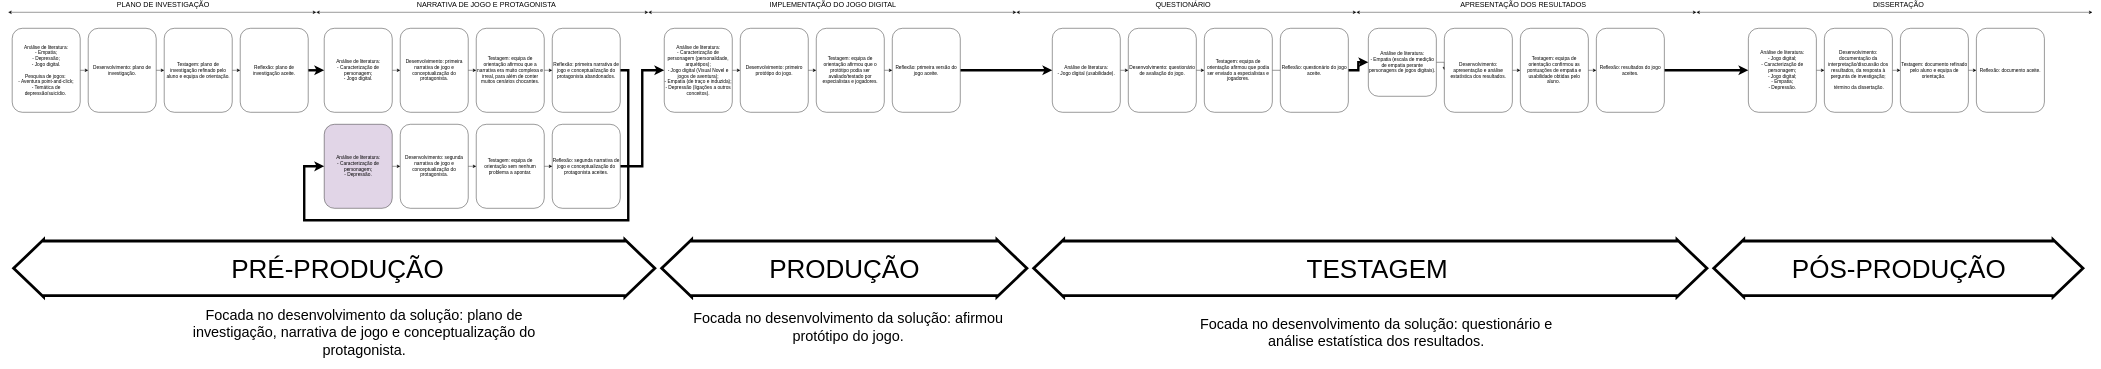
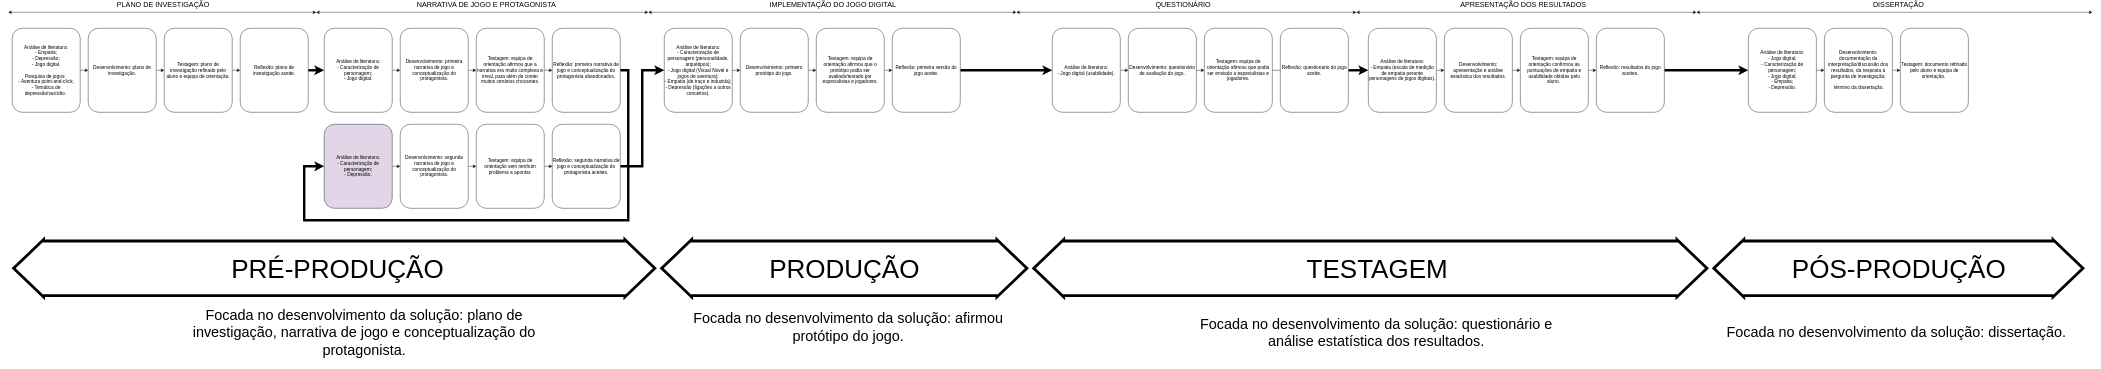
  <mxCell id="0" />
  <mxCell id="1" parent="0" />
  <mxCell id="2" value="" style="shape=flexArrow;endArrow=classic;startArrow=classic;html=1;rounded=0;strokeWidth=7;width=130.588;startSize=22.667;endSize=22.667;startWidth=0;endWidth=0;" edge="1" parent="1"><mxGeometry width="100" height="100" relative="1" as="geometry"><mxPoint x="30" y="660" as="sourcePoint" /><mxPoint x="1640" y="660" as="targetPoint" /></mxGeometry></mxCell>
  <mxCell id="3" value="&lt;font style=&quot;font-size: 65px;&quot;&gt;PRÉ-PRODUÇÃO&lt;/font&gt;" style="edgeLabel;html=1;align=center;verticalAlign=middle;resizable=0;points=[];" vertex="1" connectable="0" parent="2"><mxGeometry x="-0.123" y="-1" relative="1" as="geometry"><mxPoint x="106" y="-1" as="offset" /></mxGeometry></mxCell>
  <mxCell id="4" value="&lt;font style=&quot;font-size: 36px;&quot;&gt;Focada no desenvolvimento da solução: plano de investigação, narrativa de jogo e conceptualização do protagonista.&lt;/font&gt;" style="text;html=1;strokeColor=none;fillColor=none;align=center;verticalAlign=middle;whiteSpace=wrap;rounded=0;" vertex="1" parent="1"><mxGeometry x="450" y="750" width="920" height="140" as="geometry" /></mxCell>
  <mxCell id="5" style="edgeStyle=orthogonalEdgeStyle;rounded=0;orthogonalLoop=1;jettySize=auto;html=1;exitX=1;exitY=0.5;exitDx=0;exitDy=0;entryX=0;entryY=0.5;entryDx=0;entryDy=0;" edge="1" parent="1" source="6" target="10"><mxGeometry relative="1" as="geometry" /></mxCell>
  <mxCell id="6" value="Análise de literatura:&lt;br&gt;- Empatia;&lt;br&gt;- Depressão;&lt;br&gt;- Jogo digital.&lt;br&gt;&lt;br&gt;Pesquisa de jogos:&amp;nbsp;&lt;br&gt;- Aventura point-and-click;&lt;br&gt;- Temática de depressão/suicídio.&amp;nbsp;" style="rounded=1;whiteSpace=wrap;html=1;" vertex="1" parent="1"><mxGeometry x="30" y="60" width="170" height="210" as="geometry" /></mxCell>
  <mxCell id="7" value="" style="endArrow=classic;startArrow=classic;html=1;rounded=0;" edge="1" parent="1"><mxGeometry width="50" height="50" relative="1" as="geometry"><mxPoint x="20" y="20" as="sourcePoint" /><mxPoint x="790" y="20" as="targetPoint" /></mxGeometry></mxCell>
  <mxCell id="8" value="&lt;font style=&quot;font-size: 18px;&quot;&gt;PLANO DE INVESTIGAÇÃO&lt;/font&gt;" style="edgeLabel;html=1;align=center;verticalAlign=middle;resizable=0;points=[];" vertex="1" connectable="0" parent="7"><mxGeometry x="0.26" y="-2" relative="1" as="geometry"><mxPoint x="-99" y="-22" as="offset" /></mxGeometry></mxCell>
  <mxCell id="9" style="edgeStyle=orthogonalEdgeStyle;rounded=0;orthogonalLoop=1;jettySize=auto;html=1;exitX=1;exitY=0.5;exitDx=0;exitDy=0;entryX=0;entryY=0.5;entryDx=0;entryDy=0;" edge="1" parent="1" source="10" target="12"><mxGeometry relative="1" as="geometry" /></mxCell>
  <mxCell id="10" value="Desenvolvimento: plano de investigação." style="rounded=1;whiteSpace=wrap;html=1;" vertex="1" parent="1"><mxGeometry x="220" y="60" width="170" height="210" as="geometry" /></mxCell>
  <mxCell id="11" style="edgeStyle=orthogonalEdgeStyle;rounded=0;orthogonalLoop=1;jettySize=auto;html=1;exitX=1;exitY=0.5;exitDx=0;exitDy=0;entryX=0;entryY=0.5;entryDx=0;entryDy=0;" edge="1" parent="1" source="12" target="14"><mxGeometry relative="1" as="geometry" /></mxCell>
  <mxCell id="12" value="Testagem: plano de investigação refinado pelo aluno e equipa de orientação." style="rounded=1;whiteSpace=wrap;html=1;" vertex="1" parent="1"><mxGeometry x="410" y="60" width="170" height="210" as="geometry" /></mxCell>
  <mxCell id="13" style="edgeStyle=orthogonalEdgeStyle;rounded=0;orthogonalLoop=1;jettySize=auto;html=1;exitX=1;exitY=0.5;exitDx=0;exitDy=0;entryX=0;entryY=0.5;entryDx=0;entryDy=0;strokeWidth=6;" edge="1" parent="1" source="14" target="16"><mxGeometry relative="1" as="geometry" /></mxCell>
  <mxCell id="14" value="Reflexão: plano de investigação aceite." style="rounded=1;whiteSpace=wrap;html=1;" vertex="1" parent="1"><mxGeometry x="600" y="60" width="170" height="210" as="geometry" /></mxCell>
  <mxCell id="15" style="edgeStyle=orthogonalEdgeStyle;rounded=0;orthogonalLoop=1;jettySize=auto;html=1;exitX=1;exitY=0.5;exitDx=0;exitDy=0;entryX=0;entryY=0.5;entryDx=0;entryDy=0;" edge="1" parent="1" source="16" target="18"><mxGeometry relative="1" as="geometry" /></mxCell>
  <mxCell id="16" value="Análise de literatura:&lt;br&gt;- Caracterização de personagem;&lt;br&gt;- Jogo digital.&lt;br&gt;" style="rounded=1;whiteSpace=wrap;html=1;" vertex="1" parent="1"><mxGeometry x="810" y="60" width="170" height="210" as="geometry" /></mxCell>
  <mxCell id="17" style="edgeStyle=orthogonalEdgeStyle;rounded=0;orthogonalLoop=1;jettySize=auto;html=1;exitX=1;exitY=0.5;exitDx=0;exitDy=0;entryX=0;entryY=0.5;entryDx=0;entryDy=0;" edge="1" parent="1" source="18" target="20"><mxGeometry relative="1" as="geometry" /></mxCell>
  <mxCell id="18" value="Desenvolvimento: primeira narrativa de jogo e conceptualização do protagonista." style="rounded=1;whiteSpace=wrap;html=1;" vertex="1" parent="1"><mxGeometry x="1000" y="60" width="170" height="210" as="geometry" /></mxCell>
  <mxCell id="19" style="edgeStyle=orthogonalEdgeStyle;rounded=0;orthogonalLoop=1;jettySize=auto;html=1;exitX=1;exitY=0.5;exitDx=0;exitDy=0;entryX=0;entryY=0.5;entryDx=0;entryDy=0;" edge="1" parent="1" source="20" target="22"><mxGeometry relative="1" as="geometry" /></mxCell>
  <mxCell id="20" value="Testagem: equipa de orientação afirmou que a narrativa era muito complexa e irreal, para além de conter muitos cenários chocantes." style="rounded=1;whiteSpace=wrap;html=1;" vertex="1" parent="1"><mxGeometry x="1190" y="60" width="170" height="210" as="geometry" /></mxCell>
  <mxCell id="21" style="edgeStyle=orthogonalEdgeStyle;rounded=0;orthogonalLoop=1;jettySize=auto;html=1;exitX=1;exitY=0.5;exitDx=0;exitDy=0;entryX=0;entryY=0.5;entryDx=0;entryDy=0;strokeWidth=6;" edge="1" parent="1" source="22" target="30"><mxGeometry relative="1" as="geometry"><Array as="points"><mxPoint x="1570" y="165" /><mxPoint x="1570" y="540" /><mxPoint x="760" y="540" /><mxPoint x="760" y="405" /></Array></mxGeometry></mxCell>
  <mxCell id="22" value="Reflexão: primeira narrativa de jogo e conceptualização do protagonista abandonados." style="rounded=1;whiteSpace=wrap;html=1;" vertex="1" parent="1"><mxGeometry x="1380" y="60" width="170" height="210" as="geometry" /></mxCell>
  <mxCell id="23" value="" style="endArrow=classic;startArrow=classic;html=1;rounded=0;" edge="1" parent="1"><mxGeometry width="50" height="50" relative="1" as="geometry"><mxPoint x="790" y="20" as="sourcePoint" /><mxPoint x="1620" y="20" as="targetPoint" /></mxGeometry></mxCell>
  <mxCell id="24" value="&lt;font style=&quot;font-size: 18px;&quot;&gt;NARRATIVA DE JOGO E PROTAGONISTA&lt;/font&gt;" style="edgeLabel;html=1;align=center;verticalAlign=middle;resizable=0;points=[];" vertex="1" connectable="0" parent="23"><mxGeometry x="0.26" y="-2" relative="1" as="geometry"><mxPoint x="-99" y="-22" as="offset" /></mxGeometry></mxCell>
  <mxCell id="25" style="edgeStyle=orthogonalEdgeStyle;rounded=0;orthogonalLoop=1;jettySize=auto;html=1;exitX=1;exitY=0.5;exitDx=0;exitDy=0;entryX=0;entryY=0.5;entryDx=0;entryDy=0;" edge="1" source="30" target="27" parent="1"><mxGeometry relative="1" as="geometry" /></mxCell>
  <mxCell id="26" style="edgeStyle=orthogonalEdgeStyle;rounded=0;orthogonalLoop=1;jettySize=auto;html=1;exitX=1;exitY=0.5;exitDx=0;exitDy=0;entryX=0;entryY=0.5;entryDx=0;entryDy=0;" edge="1" source="27" target="29" parent="1"><mxGeometry relative="1" as="geometry" /></mxCell>
  <mxCell id="27" value="Desenvolvimento: segunda narrativa de jogo e conceptualização do protagonista." style="rounded=1;whiteSpace=wrap;html=1;" vertex="1" parent="1"><mxGeometry x="1000" y="300" width="170" height="210" as="geometry" /></mxCell>
  <mxCell id="28" style="edgeStyle=orthogonalEdgeStyle;rounded=0;orthogonalLoop=1;jettySize=auto;html=1;exitX=1;exitY=0.5;exitDx=0;exitDy=0;entryX=0;entryY=0.5;entryDx=0;entryDy=0;" edge="1" source="29" target="32" parent="1"><mxGeometry relative="1" as="geometry" /></mxCell>
  <mxCell id="29" value="Testagem: equipa de orientação sem nenhum problema a apontar." style="rounded=1;whiteSpace=wrap;html=1;" vertex="1" parent="1"><mxGeometry x="1190" y="300" width="170" height="210" as="geometry" /></mxCell>
  <mxCell id="30" value="Análise de literatura:&lt;br&gt;- Caracterização de personagem;&lt;br&gt;- Depressão." style="rounded=1;whiteSpace=wrap;html=1;fillColor=#e1d5e7;" vertex="1" parent="1"><mxGeometry x="810" y="300" width="170" height="210" as="geometry" /></mxCell>
  <mxCell id="31" style="edgeStyle=orthogonalEdgeStyle;rounded=0;orthogonalLoop=1;jettySize=auto;html=1;exitX=1;exitY=0.5;exitDx=0;exitDy=0;entryX=0;entryY=0.5;entryDx=0;entryDy=0;strokeWidth=6;" edge="1" parent="1" source="32" target="36"><mxGeometry relative="1" as="geometry" /></mxCell>
  <mxCell id="32" value="Reflexão: segunda narrativa de jogo e conceptualização do protagonista aceites." style="rounded=1;whiteSpace=wrap;html=1;" vertex="1" parent="1"><mxGeometry x="1380" y="300" width="170" height="210" as="geometry" /></mxCell>
  <mxCell id="33" value="" style="endArrow=classic;startArrow=classic;html=1;rounded=0;" edge="1" parent="1"><mxGeometry width="50" height="50" relative="1" as="geometry"><mxPoint x="1620" y="20" as="sourcePoint" /><mxPoint x="2540" y="20" as="targetPoint" /></mxGeometry></mxCell>
  <mxCell id="34" value="&lt;font style=&quot;font-size: 18px;&quot;&gt;IMPLEMENTAÇÃO DO JOGO DIGITAL&lt;/font&gt;" style="edgeLabel;html=1;align=center;verticalAlign=middle;resizable=0;points=[];" vertex="1" connectable="0" parent="33"><mxGeometry x="0.26" y="-2" relative="1" as="geometry"><mxPoint x="-120" y="-22" as="offset" /></mxGeometry></mxCell>
  <mxCell id="35" style="edgeStyle=orthogonalEdgeStyle;rounded=0;orthogonalLoop=1;jettySize=auto;html=1;exitX=1;exitY=0.5;exitDx=0;exitDy=0;entryX=0;entryY=0.5;entryDx=0;entryDy=0;" edge="1" source="36" target="38" parent="1"><mxGeometry relative="1" as="geometry" /></mxCell>
  <mxCell id="36" value="Análise de literatura:&lt;br&gt;- Caracterização de personagem (personalidade, arquétipos);&lt;br&gt;- Jogo digital (Visual Novel e jogos de aventura);&lt;br&gt;- Empatia (de traço e induzida);&lt;br&gt;- Depressão (ligações a outros conceitos)." style="rounded=1;whiteSpace=wrap;html=1;" vertex="1" parent="1"><mxGeometry x="1660" y="60" width="170" height="210" as="geometry" /></mxCell>
  <mxCell id="37" style="edgeStyle=orthogonalEdgeStyle;rounded=0;orthogonalLoop=1;jettySize=auto;html=1;exitX=1;exitY=0.5;exitDx=0;exitDy=0;entryX=0;entryY=0.5;entryDx=0;entryDy=0;" edge="1" source="38" target="40" parent="1"><mxGeometry relative="1" as="geometry" /></mxCell>
  <mxCell id="38" value="Desenvolvimento: primeiro protótipo do jogo." style="rounded=1;whiteSpace=wrap;html=1;" vertex="1" parent="1"><mxGeometry x="1850" y="60" width="170" height="210" as="geometry" /></mxCell>
  <mxCell id="39" style="edgeStyle=orthogonalEdgeStyle;rounded=0;orthogonalLoop=1;jettySize=auto;html=1;exitX=1;exitY=0.5;exitDx=0;exitDy=0;entryX=0;entryY=0.5;entryDx=0;entryDy=0;" edge="1" source="40" target="42" parent="1"><mxGeometry relative="1" as="geometry" /></mxCell>
  <mxCell id="40" value="Testagem: equipa de orientação afirmou que o protótipo podia ser avaliado/testado por especialistas e jogadores." style="rounded=1;whiteSpace=wrap;html=1;" vertex="1" parent="1"><mxGeometry x="2040" y="60" width="170" height="210" as="geometry" /></mxCell>
  <mxCell id="41" style="edgeStyle=orthogonalEdgeStyle;rounded=0;orthogonalLoop=1;jettySize=auto;html=1;exitX=1;exitY=0.5;exitDx=0;exitDy=0;entryX=0;entryY=0.5;entryDx=0;entryDy=0;strokeWidth=6;" edge="1" parent="1" source="42" target="62"><mxGeometry relative="1" as="geometry" /></mxCell>
  <mxCell id="42" value="Reflexão: primeira versão do jogo aceite." style="rounded=1;whiteSpace=wrap;html=1;" vertex="1" parent="1"><mxGeometry x="2230" y="60" width="170" height="210" as="geometry" /></mxCell>
  <mxCell id="43" value="" style="shape=flexArrow;endArrow=classic;startArrow=classic;html=1;rounded=0;strokeWidth=7;width=130.588;startSize=22.667;endSize=22.667;startWidth=0;endWidth=0;" edge="1" parent="1"><mxGeometry width="100" height="100" relative="1" as="geometry"><mxPoint x="1650" y="660" as="sourcePoint" /><mxPoint x="2570" y="660" as="targetPoint" /></mxGeometry></mxCell>
  <mxCell id="44" value="&lt;font style=&quot;font-size: 65px;&quot;&gt;PRODUÇÃO&lt;/font&gt;" style="edgeLabel;html=1;align=center;verticalAlign=middle;resizable=0;points=[];" vertex="1" connectable="0" parent="43"><mxGeometry x="-0.123" y="-1" relative="1" as="geometry"><mxPoint x="56" y="-1" as="offset" /></mxGeometry></mxCell>
  <mxCell id="45" value="" style="shape=flexArrow;endArrow=classic;startArrow=classic;html=1;rounded=0;strokeWidth=7;width=130.588;startSize=22.667;endSize=22.667;startWidth=0;endWidth=0;" edge="1" parent="1"><mxGeometry width="100" height="100" relative="1" as="geometry"><mxPoint x="2580" y="660" as="sourcePoint" /><mxPoint x="4270" y="660" as="targetPoint" /></mxGeometry></mxCell>
  <mxCell id="46" value="&lt;font style=&quot;font-size: 65px;&quot;&gt;TESTAGEM&lt;/font&gt;" style="edgeLabel;html=1;align=center;verticalAlign=middle;resizable=0;points=[];" vertex="1" connectable="0" parent="45"><mxGeometry x="-0.123" y="-1" relative="1" as="geometry"><mxPoint x="120" y="-1" as="offset" /></mxGeometry></mxCell>
  <mxCell id="47" style="edgeStyle=orthogonalEdgeStyle;rounded=0;orthogonalLoop=1;jettySize=auto;html=1;exitX=1;exitY=0.5;exitDx=0;exitDy=0;entryX=0;entryY=0.5;entryDx=0;entryDy=0;" edge="1" source="48" target="50" parent="1"><mxGeometry relative="1" as="geometry" /></mxCell>
- <mxCell id="48" value="Análise de literatura:&lt;br&gt;- Empatia (escala de medição de empatia perante personagens de jogos digitais)." style="rounded=1;whiteSpace=wrap;html=1;" vertex="1" parent="1"><mxGeometry x="3420" y="60" width="170" height="170" as="geometry" /></mxCell>
+ <mxCell id="48" value="Análise de literatura:&lt;br&gt;- Empatia (escala de medição de empatia perante personagens de jogos digitais)." style="rounded=1;whiteSpace=wrap;html=1;" vertex="1" parent="1"><mxGeometry x="3420" y="60" width="170" height="210" as="geometry" /></mxCell>
  <mxCell id="49" style="edgeStyle=orthogonalEdgeStyle;rounded=0;orthogonalLoop=1;jettySize=auto;html=1;exitX=1;exitY=0.5;exitDx=0;exitDy=0;entryX=0;entryY=0.5;entryDx=0;entryDy=0;" edge="1" source="50" target="52" parent="1"><mxGeometry relative="1" as="geometry" /></mxCell>
  <mxCell id="50" value="Desenvolvimento: apresentação e análise estatística dos resultados." style="rounded=1;whiteSpace=wrap;html=1;" vertex="1" parent="1"><mxGeometry x="3610" y="60" width="170" height="210" as="geometry" /></mxCell>
  <mxCell id="51" style="edgeStyle=orthogonalEdgeStyle;rounded=0;orthogonalLoop=1;jettySize=auto;html=1;exitX=1;exitY=0.5;exitDx=0;exitDy=0;entryX=0;entryY=0.5;entryDx=0;entryDy=0;" edge="1" source="52" target="54" parent="1"><mxGeometry relative="1" as="geometry" /></mxCell>
  <mxCell id="52" value="Testagem: equipa de orientação confirmou as pontuações de empatia e usabilidade obtidas pelo aluno.&amp;nbsp;" style="rounded=1;whiteSpace=wrap;html=1;" vertex="1" parent="1"><mxGeometry x="3800" y="60" width="170" height="210" as="geometry" /></mxCell>
  <mxCell id="53" style="edgeStyle=orthogonalEdgeStyle;rounded=0;orthogonalLoop=1;jettySize=auto;html=1;exitX=1;exitY=0.5;exitDx=0;exitDy=0;entryX=0;entryY=0.5;entryDx=0;entryDy=0;strokeWidth=6;" edge="1" parent="1" source="54" target="66"><mxGeometry relative="1" as="geometry" /></mxCell>
  <mxCell id="54" value="Reflexão: resultados do jogo aceites." style="rounded=1;whiteSpace=wrap;html=1;" vertex="1" parent="1"><mxGeometry x="3990" y="60" width="170" height="210" as="geometry" /></mxCell>
  <mxCell id="55" style="edgeStyle=orthogonalEdgeStyle;rounded=0;orthogonalLoop=1;jettySize=auto;html=1;exitX=1;exitY=0.5;exitDx=0;exitDy=0;entryX=0;entryY=0.5;entryDx=0;entryDy=0;" edge="1" target="57" parent="1"><mxGeometry relative="1" as="geometry"><mxPoint x="2800" y="165" as="sourcePoint" /></mxGeometry></mxCell>
  <mxCell id="56" style="edgeStyle=orthogonalEdgeStyle;rounded=0;orthogonalLoop=1;jettySize=auto;html=1;exitX=1;exitY=0.5;exitDx=0;exitDy=0;entryX=0;entryY=0.5;entryDx=0;entryDy=0;" edge="1" source="57" target="59" parent="1"><mxGeometry relative="1" as="geometry" /></mxCell>
  <mxCell id="57" value="Desenvolvimento: questionário de avaliação do jogo." style="rounded=1;whiteSpace=wrap;html=1;" vertex="1" parent="1"><mxGeometry x="2820" y="60" width="170" height="210" as="geometry" /></mxCell>
  <mxCell id="58" style="edgeStyle=orthogonalEdgeStyle;rounded=0;orthogonalLoop=1;jettySize=auto;html=1;exitX=1;exitY=0.5;exitDx=0;exitDy=0;entryX=0;entryY=0.5;entryDx=0;entryDy=0;endArrow=none;" edge="1" source="59" target="61" parent="1"><mxGeometry relative="1" as="geometry" /></mxCell>
  <mxCell id="59" value="Testagem: equipa de orientação afirmou que podia ser enviado a especialistas e jogadores." style="rounded=1;whiteSpace=wrap;html=1;" vertex="1" parent="1"><mxGeometry x="3010" y="60" width="170" height="210" as="geometry" /></mxCell>
  <mxCell id="60" style="edgeStyle=orthogonalEdgeStyle;rounded=0;orthogonalLoop=1;jettySize=auto;html=1;exitX=1;exitY=0.5;exitDx=0;exitDy=0;entryX=0;entryY=0.5;entryDx=0;entryDy=0;strokeWidth=6;" edge="1" parent="1" source="61" target="48"><mxGeometry relative="1" as="geometry" /></mxCell>
  <mxCell id="61" value="Reflexão: questionário do jogo aceite." style="rounded=1;whiteSpace=wrap;html=1;" vertex="1" parent="1"><mxGeometry x="3200" y="60" width="170" height="210" as="geometry" /></mxCell>
  <mxCell id="62" value="Análise de literatura:&lt;br&gt;- Jogo digital (usabilidade)." style="rounded=1;whiteSpace=wrap;html=1;" vertex="1" parent="1"><mxGeometry x="2630" y="60" width="170" height="210" as="geometry" /></mxCell>
  <mxCell id="63" value="" style="shape=flexArrow;endArrow=classic;startArrow=classic;html=1;rounded=0;strokeWidth=7;width=130.588;startSize=22.667;endSize=22.667;startWidth=0;endWidth=0;" edge="1" parent="1"><mxGeometry width="100" height="100" relative="1" as="geometry"><mxPoint x="4280" y="660" as="sourcePoint" /><mxPoint x="5210" y="660" as="targetPoint" /></mxGeometry></mxCell>
  <mxCell id="64" value="&lt;font style=&quot;font-size: 65px;&quot;&gt;PÓS-PRODUÇÃO&lt;/font&gt;" style="edgeLabel;html=1;align=center;verticalAlign=middle;resizable=0;points=[];" vertex="1" connectable="0" parent="63"><mxGeometry x="-0.123" y="-1" relative="1" as="geometry"><mxPoint x="57" y="-1" as="offset" /></mxGeometry></mxCell>
  <mxCell id="65" style="edgeStyle=orthogonalEdgeStyle;rounded=0;orthogonalLoop=1;jettySize=auto;html=1;exitX=1;exitY=0.5;exitDx=0;exitDy=0;entryX=0;entryY=0.5;entryDx=0;entryDy=0;" edge="1" source="66" target="68" parent="1"><mxGeometry relative="1" as="geometry" /></mxCell>
  <mxCell id="66" value="Análise de literatura:&lt;br&gt;- Jogo digital;&lt;br&gt;- Caracterização de personagem;&lt;br&gt;- Jogo digital;&lt;br&gt;- Empatia;&lt;br&gt;- Depressão." style="rounded=1;whiteSpace=wrap;html=1;" vertex="1" parent="1"><mxGeometry x="4370" y="60" width="170" height="210" as="geometry" /></mxCell>
  <mxCell id="67" style="edgeStyle=orthogonalEdgeStyle;rounded=0;orthogonalLoop=1;jettySize=auto;html=1;exitX=1;exitY=0.5;exitDx=0;exitDy=0;entryX=0;entryY=0.5;entryDx=0;entryDy=0;" edge="1" source="68" target="70" parent="1"><mxGeometry relative="1" as="geometry" /></mxCell>
  <mxCell id="68" value="Desenvolvimento: documentação da interpretação/discussão dos&lt;br&gt;resultados, da resposta à pergunta de investigação;&lt;br&gt;&lt;br&gt;&amp;nbsp;término da dissertação." style="rounded=1;whiteSpace=wrap;html=1;" vertex="1" parent="1"><mxGeometry x="4560" y="60" width="170" height="210" as="geometry" /></mxCell>
- <mxCell id="69" style="edgeStyle=orthogonalEdgeStyle;rounded=0;orthogonalLoop=1;jettySize=auto;html=1;exitX=1;exitY=0.5;exitDx=0;exitDy=0;entryX=0;entryY=0.5;entryDx=0;entryDy=0;" edge="1" source="70" target="71" parent="1"><mxGeometry relative="1" as="geometry" /></mxCell>
  <mxCell id="70" value="Testagem: documento refinado pelo aluno e equipa de orientação.&amp;nbsp;" style="rounded=1;whiteSpace=wrap;html=1;" vertex="1" parent="1"><mxGeometry x="4750" y="60" width="170" height="210" as="geometry" /></mxCell>
- <mxCell id="71" value="Reflexão: documento aceite." style="rounded=1;whiteSpace=wrap;html=1;" vertex="1" parent="1"><mxGeometry x="4940" y="60" width="170" height="210" as="geometry" /></mxCell>
  <mxCell id="72" value="&lt;font style=&quot;font-size: 36px;&quot;&gt;Focada no desenvolvimento da solução: afirmou protótipo do jogo.&lt;/font&gt;" style="text;html=1;strokeColor=none;fillColor=none;align=center;verticalAlign=middle;whiteSpace=wrap;rounded=0;" vertex="1" parent="1"><mxGeometry x="1660" y="737" width="920" height="140" as="geometry" /></mxCell>
  <mxCell id="73" value="&lt;font style=&quot;font-size: 36px;&quot;&gt;Focada no desenvolvimento da solução: questionário e análise estatística dos resultados.&lt;/font&gt;" style="text;html=1;strokeColor=none;fillColor=none;align=center;verticalAlign=middle;whiteSpace=wrap;rounded=0;" vertex="1" parent="1"><mxGeometry x="2980" y="750" width="920" height="140" as="geometry" /></mxCell>
+ <mxCell id="74" value="&lt;font style=&quot;font-size: 36px;&quot;&gt;Focada no desenvolvimento da solução: dissertação.&lt;/font&gt;" style="text;html=1;strokeColor=none;fillColor=none;align=center;verticalAlign=middle;whiteSpace=wrap;rounded=0;" vertex="1" parent="1"><mxGeometry x="4280" y="750" width="920" height="140" as="geometry" /></mxCell>
  <mxCell id="75" value="" style="endArrow=classic;startArrow=classic;html=1;rounded=0;" edge="1" parent="1"><mxGeometry width="50" height="50" relative="1" as="geometry"><mxPoint x="2540" y="20" as="sourcePoint" /><mxPoint x="3390" y="20" as="targetPoint" /></mxGeometry></mxCell>
  <mxCell id="76" value="&lt;font style=&quot;font-size: 18px;&quot;&gt;QUESTIONÁRIO&lt;/font&gt;" style="edgeLabel;html=1;align=center;verticalAlign=middle;resizable=0;points=[];" vertex="1" connectable="0" parent="75"><mxGeometry x="0.26" y="-2" relative="1" as="geometry"><mxPoint x="-120" y="-22" as="offset" /></mxGeometry></mxCell>
  <mxCell id="77" value="" style="endArrow=classic;startArrow=classic;html=1;rounded=0;" edge="1" parent="1"><mxGeometry width="50" height="50" relative="1" as="geometry"><mxPoint x="3390" y="20" as="sourcePoint" /><mxPoint x="4240" y="20" as="targetPoint" /></mxGeometry></mxCell>
  <mxCell id="78" value="&lt;font style=&quot;font-size: 18px;&quot;&gt;APRESENTAÇÃO DOS RESULTADOS&lt;/font&gt;" style="edgeLabel;html=1;align=center;verticalAlign=middle;resizable=0;points=[];" vertex="1" connectable="0" parent="77"><mxGeometry x="0.26" y="-2" relative="1" as="geometry"><mxPoint x="-120" y="-22" as="offset" /></mxGeometry></mxCell>
  <mxCell id="79" value="" style="endArrow=classic;startArrow=classic;html=1;rounded=0;" edge="1" parent="1"><mxGeometry width="50" height="50" relative="1" as="geometry"><mxPoint x="4240" y="20" as="sourcePoint" /><mxPoint x="5230" y="20" as="targetPoint" /></mxGeometry></mxCell>
  <mxCell id="80" value="&lt;font style=&quot;font-size: 18px;&quot;&gt;DISSERTAÇÃO&lt;/font&gt;" style="edgeLabel;html=1;align=center;verticalAlign=middle;resizable=0;points=[];" vertex="1" connectable="0" parent="79"><mxGeometry x="0.26" y="-2" relative="1" as="geometry"><mxPoint x="-120" y="-22" as="offset" /></mxGeometry></mxCell>
